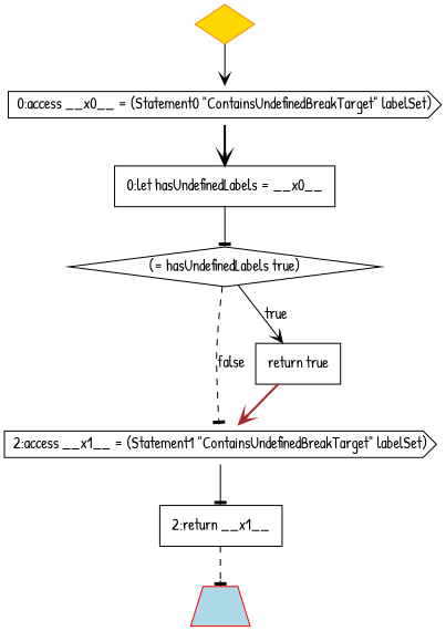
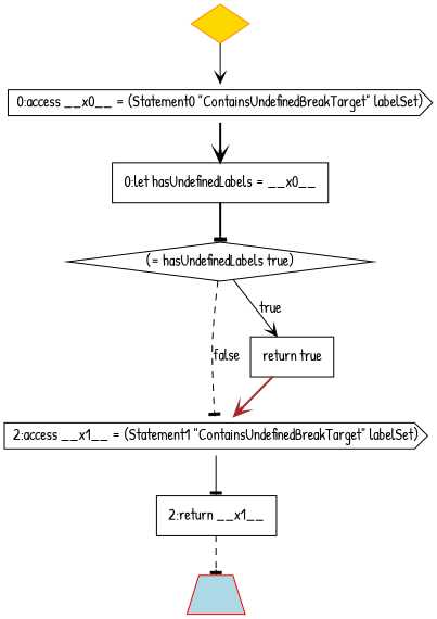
  digraph {
    fontname="Patrick Hand"
    node [color=black fillcolor=white fontname="Patrick Hand" shape=none style=filled]
    edge [arrowhead=tee color=black fontname="Patrick Hand" style=solid]
    n1 [label=<<font color="black">2:access __x1__ = (Statement1 &quot;ContainsUndefinedBreakTarget&quot; labelSet)</font>> shape=cds]
    n2 [label=<<font color="black">     <table border="0" cellborder="1" cellspacing="0" cellpadding="10">       <tr><td align="left">2:return __x1__</td></tr>     </table>   </font>> margin=0]
    n3 [color=red fillcolor=lightblue label=" " shape=trapezium]
    n4 [color=darkorange fillcolor=gold label=" " shape=diamond]
    n5 [label=<<font color="black">0:access __x0__ = (Statement0 &quot;ContainsUndefinedBreakTarget&quot; labelSet)</font>> shape=cds]
    n6 [label=<<font color="black">     <table border="0" cellborder="1" cellspacing="0" cellpadding="10">       <tr><td align="left">0:let hasUndefinedLabels = __x0__</td></tr>     </table>   </font>> margin=0]
    n7 [label=<<font color="black">(= hasUndefinedLabels true)</font>> shape=diamond]
    n8 [label=<<font color="black">     <table border="0" cellborder="1" cellspacing="0" cellpadding="10">       <tr><td align="left">return true</td></tr>     </table>   </font>> margin=0]
    n1 -> n2
    n2 -> n3 [style=dashed]
    n4 -> n5 [arrowhead=vee]
    n5 -> n6 [arrowhead=vee style=bold]
-   n6 -> n7
+   n6 -> n7 [style=bold]
    n7 -> n1 [label=<<font color="black">false</font>> style=dashed]
    n7 -> n8 [arrowhead=vee label=<<font color="black">true</font>>]
    n8 -> n1 [arrowhead=vee color=brown style=bold]
  }
